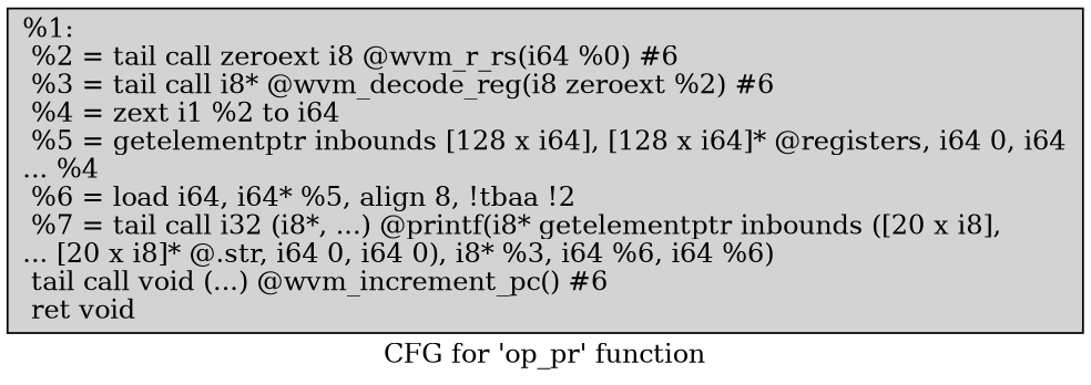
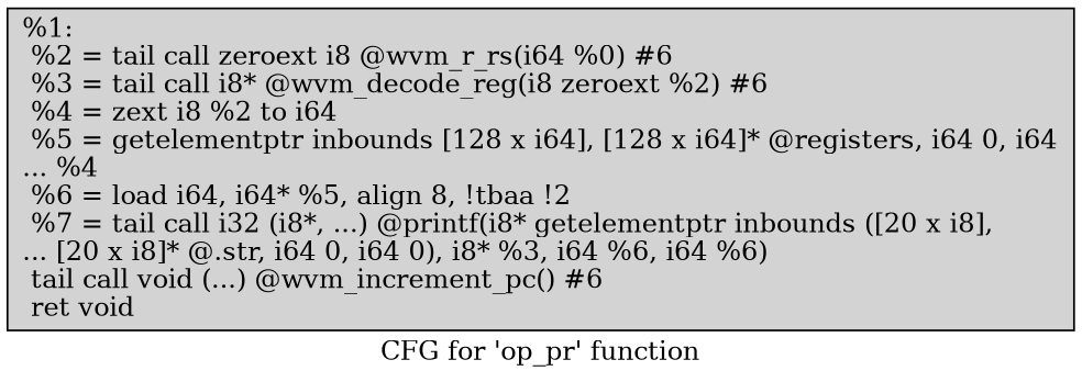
  digraph {
    label="CFG for 'op_pr' function"
-   n1 [label="{%1:\l  %2 = tail call zeroext i8 @wvm_r_rs(i64 %0) #6\l  %3 = tail call i8* @wvm_decode_reg(i8 zeroext %2) #6\l  %4 = zext i1 %2 to i64\l  %5 = getelementptr inbounds [128 x i64], [128 x i64]* @registers, i64 0, i64\l... %4\l  %6 = load i64, i64* %5, align 8, !tbaa !2\l  %7 = tail call i32 (i8*, ...) @printf(i8* getelementptr inbounds ([20 x i8],\l... [20 x i8]* @.str, i64 0, i64 0), i8* %3, i64 %6, i64 %6)\l  tail call void (...) @wvm_increment_pc() #6\l  ret void\l}" shape=record style=filled fillcolor=lightgrey]
+   n1 [label="{%1:\l  %2 = tail call zeroext i8 @wvm_r_rs(i64 %0) #6\l  %3 = tail call i8* @wvm_decode_reg(i8 zeroext %2) #6\l  %4 = zext i8 %2 to i64\l  %5 = getelementptr inbounds [128 x i64], [128 x i64]* @registers, i64 0, i64\l... %4\l  %6 = load i64, i64* %5, align 8, !tbaa !2\l  %7 = tail call i32 (i8*, ...) @printf(i8* getelementptr inbounds ([20 x i8],\l... [20 x i8]* @.str, i64 0, i64 0), i8* %3, i64 %6, i64 %6)\l  tail call void (...) @wvm_increment_pc() #6\l  ret void\l}" shape=record style=filled fillcolor=lightgrey]
  }
